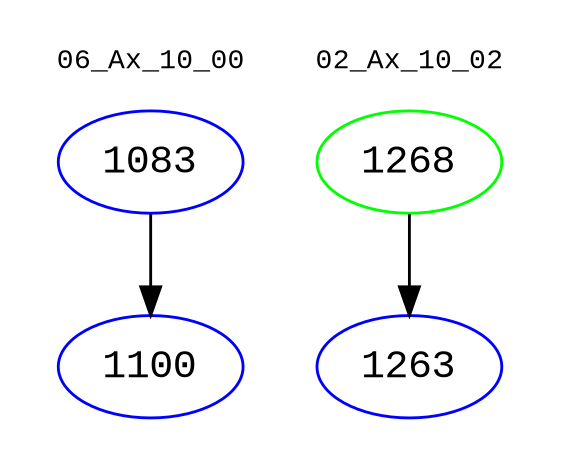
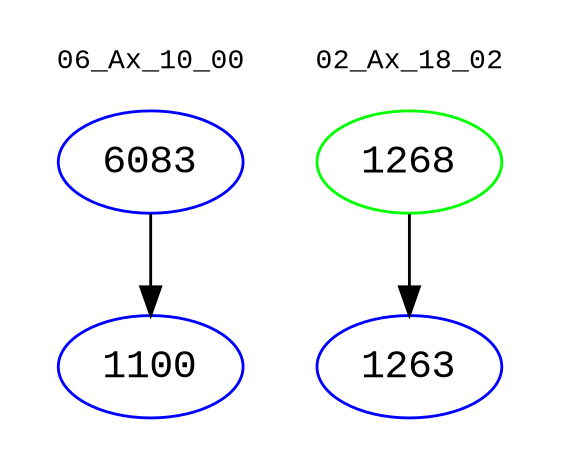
  digraph {
    fontname="Liberation Mono"
    node [color=blue fontname="Liberation Mono"]
    edge [color=black fontname="Liberation Mono"]
-   n1 [label=1083]
+   n1 [label=6083]
    n2 [label=1100]
    n3 [color=green label=1268]
    n4 [label=1263]
    subgraph cluster_1 {
      color=white
      fontsize=10
      label="06_Ax_10_00"
      n1
      n2
    }
    subgraph cluster_2 {
      color=white
      fontsize=10
-     label="02_Ax_10_02"
+     label="02_Ax_18_02"
      n3
      n4
    }
    n1 -> n2
    n3 -> n4
  }
